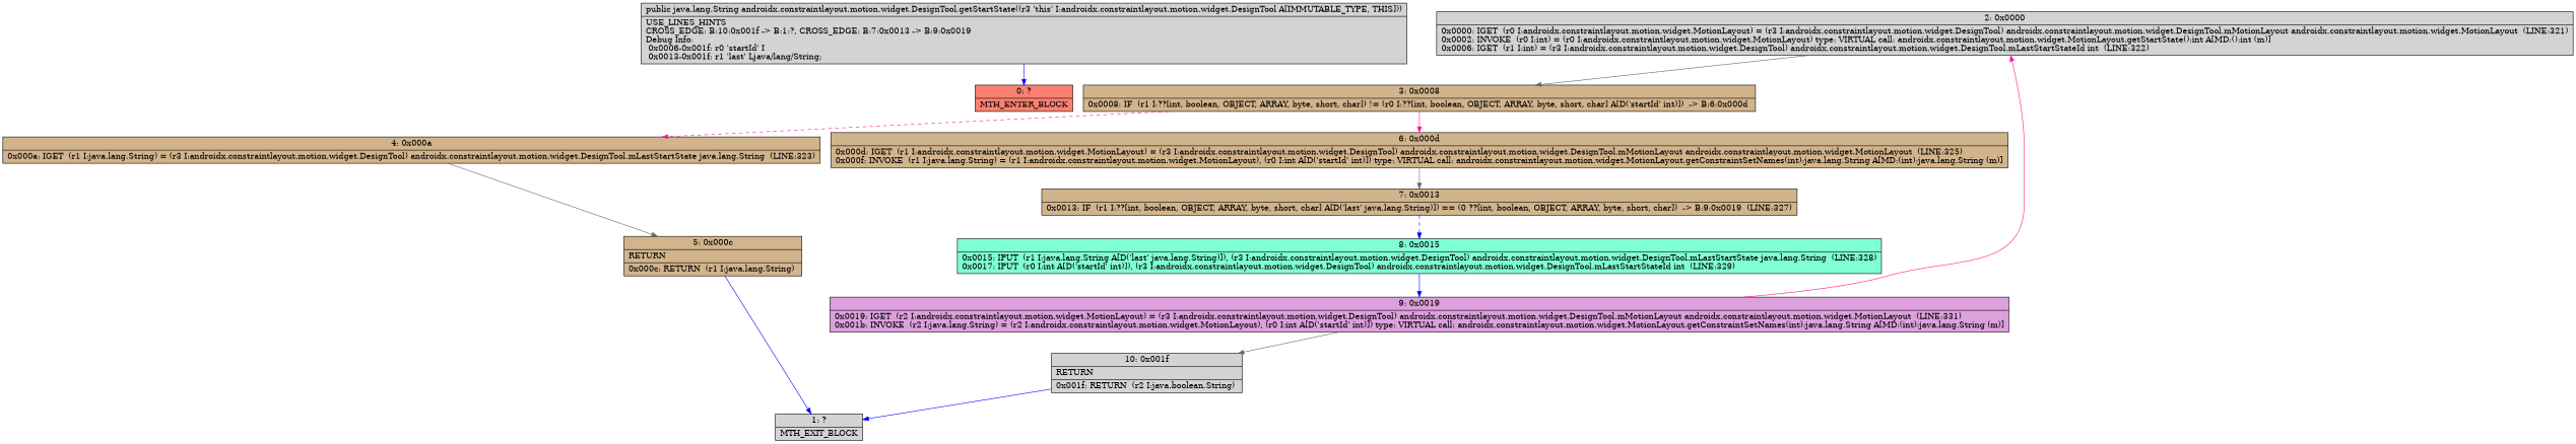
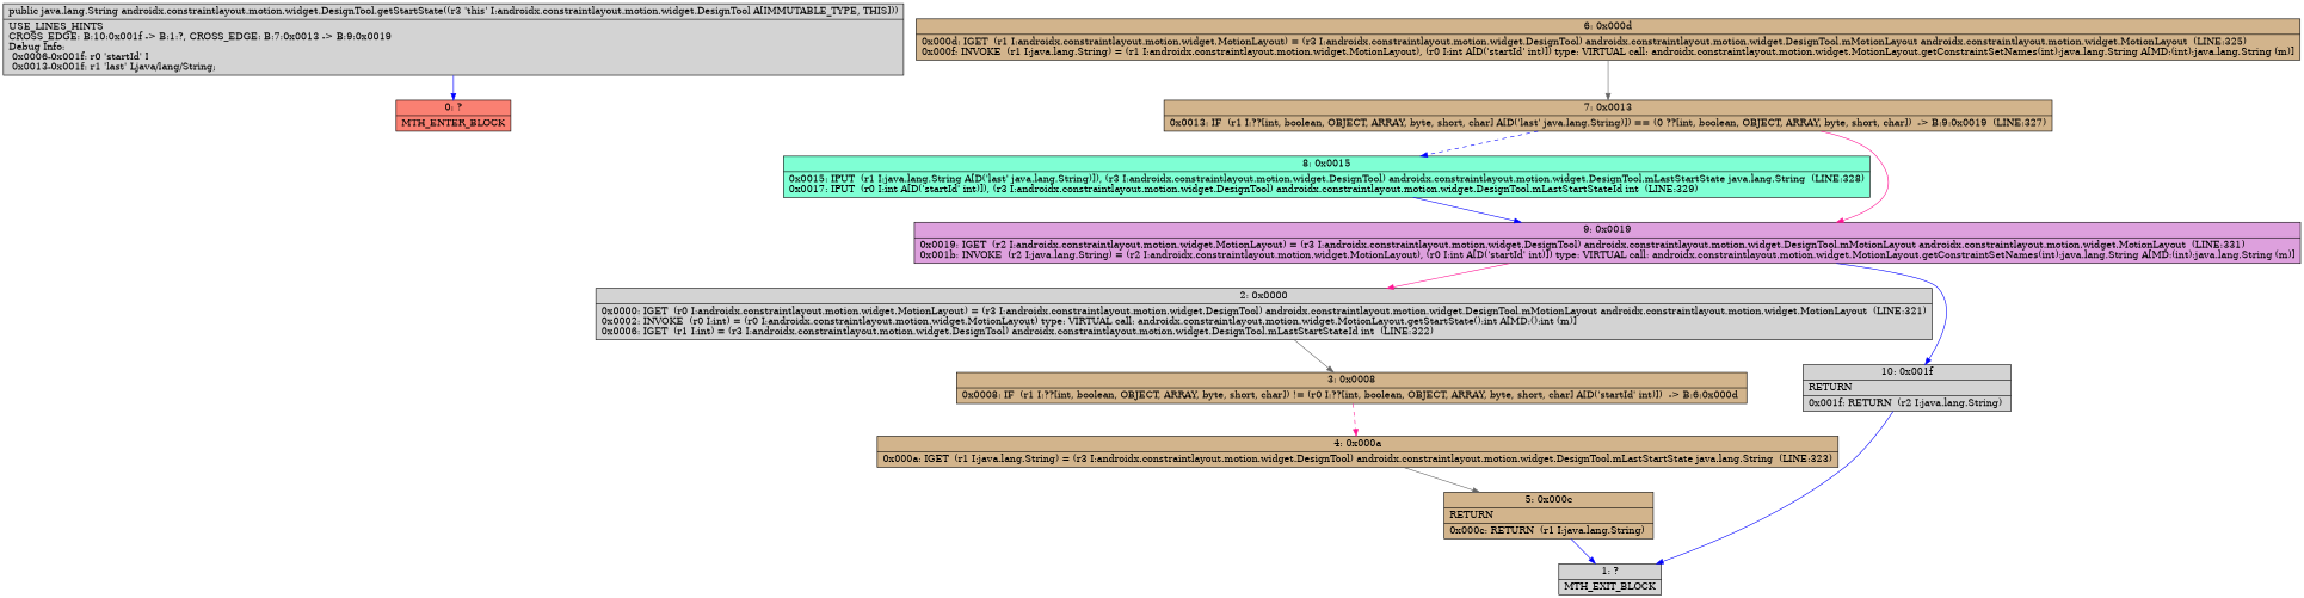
  digraph {
    node [fillcolor=tan shape=record style=filled]
    edge [color=blue]
    n1 [fillcolor=salmon label="{0\:\ ?|MTH_ENTER_BLOCK\l}"]
    n2 [fillcolor=lightgrey label="{2\:\ 0x0000|0x0000: IGET  (r0 I:androidx.constraintlayout.motion.widget.MotionLayout) = (r3 I:androidx.constraintlayout.motion.widget.DesignTool) androidx.constraintlayout.motion.widget.DesignTool.mMotionLayout androidx.constraintlayout.motion.widget.MotionLayout  (LINE:321)\l0x0002: INVOKE  (r0 I:int) = (r0 I:androidx.constraintlayout.motion.widget.MotionLayout) type: VIRTUAL call: androidx.constraintlayout.motion.widget.MotionLayout.getStartState():int A[MD:():int (m)]\l0x0006: IGET  (r1 I:int) = (r3 I:androidx.constraintlayout.motion.widget.DesignTool) androidx.constraintlayout.motion.widget.DesignTool.mLastStartStateId int  (LINE:322)\l}"]
    n3 [label="{3\:\ 0x0008|0x0008: IF  (r1 I:??[int, boolean, OBJECT, ARRAY, byte, short, char]) != (r0 I:??[int, boolean, OBJECT, ARRAY, byte, short, char] A[D('startId' int)])  \-\> B:6:0x000d \l}"]
    n4 [label="{4\:\ 0x000a|0x000a: IGET  (r1 I:java.lang.String) = (r3 I:androidx.constraintlayout.motion.widget.DesignTool) androidx.constraintlayout.motion.widget.DesignTool.mLastStartState java.lang.String  (LINE:323)\l}"]
    n5 [label="{6\:\ 0x000d|0x000d: IGET  (r1 I:androidx.constraintlayout.motion.widget.MotionLayout) = (r3 I:androidx.constraintlayout.motion.widget.DesignTool) androidx.constraintlayout.motion.widget.DesignTool.mMotionLayout androidx.constraintlayout.motion.widget.MotionLayout  (LINE:325)\l0x000f: INVOKE  (r1 I:java.lang.String) = (r1 I:androidx.constraintlayout.motion.widget.MotionLayout), (r0 I:int A[D('startId' int)]) type: VIRTUAL call: androidx.constraintlayout.motion.widget.MotionLayout.getConstraintSetNames(int):java.lang.String A[MD:(int):java.lang.String (m)]\l}"]
    n6 [label="{5\:\ 0x000c|RETURN\l|0x000c: RETURN  (r1 I:java.lang.String) \l}"]
    n7 [label="{7\:\ 0x0013|0x0013: IF  (r1 I:??[int, boolean, OBJECT, ARRAY, byte, short, char] A[D('last' java.lang.String)]) == (0 ??[int, boolean, OBJECT, ARRAY, byte, short, char])  \-\> B:9:0x0019  (LINE:327)\l}"]
    n8 [fillcolor=lightgrey label="{1\:\ ?|MTH_EXIT_BLOCK\l}"]
    n9 [fillcolor=aquamarine label="{8\:\ 0x0015|0x0015: IPUT  (r1 I:java.lang.String A[D('last' java.lang.String)]), (r3 I:androidx.constraintlayout.motion.widget.DesignTool) androidx.constraintlayout.motion.widget.DesignTool.mLastStartState java.lang.String  (LINE:328)\l0x0017: IPUT  (r0 I:int A[D('startId' int)]), (r3 I:androidx.constraintlayout.motion.widget.DesignTool) androidx.constraintlayout.motion.widget.DesignTool.mLastStartStateId int  (LINE:329)\l}"]
    n10 [fillcolor=plum label="{9\:\ 0x0019|0x0019: IGET  (r2 I:androidx.constraintlayout.motion.widget.MotionLayout) = (r3 I:androidx.constraintlayout.motion.widget.DesignTool) androidx.constraintlayout.motion.widget.DesignTool.mMotionLayout androidx.constraintlayout.motion.widget.MotionLayout  (LINE:331)\l0x001b: INVOKE  (r2 I:java.lang.String) = (r2 I:androidx.constraintlayout.motion.widget.MotionLayout), (r0 I:int A[D('startId' int)]) type: VIRTUAL call: androidx.constraintlayout.motion.widget.MotionLayout.getConstraintSetNames(int):java.lang.String A[MD:(int):java.lang.String (m)]\l}"]
-   n11 [fillcolor=lightgrey label="{10\:\ 0x001f|RETURN\l|0x001f: RETURN  (r2 I:java.boolean.String) \l}"]
+   n11 [fillcolor=lightgrey label="{10\:\ 0x001f|RETURN\l|0x001f: RETURN  (r2 I:java.lang.String) \l}"]
    n12 [fillcolor=lightgrey label="{public java.lang.String androidx.constraintlayout.motion.widget.DesignTool.getStartState((r3 'this' I:androidx.constraintlayout.motion.widget.DesignTool A[IMMUTABLE_TYPE, THIS]))  | USE_LINES_HINTS\lCROSS_EDGE: B:10:0x001f \-\> B:1:?, CROSS_EDGE: B:7:0x0013 \-\> B:9:0x0019\lDebug Info:\l  0x0006\-0x001f: r0 'startId' I\l  0x0013\-0x001f: r1 'last' Ljava\/lang\/String;\l}"]
    n2 -> n3 [color=gray40]
    n3 -> n4 [color=deeppink style=dashed]
-   n3 -> n5 [color=deeppink]
    n4 -> n6 [color=gray40]
    n5 -> n7 [color=gray40]
    n6 -> n8
    n7 -> n9 [style=dashed]
+   n7 -> n10 [color=deeppink]
    n9 -> n10
    n10 -> n2 [color=deeppink]
-   n10 -> n11 [color=gray40]
+   n10 -> n11
    n11 -> n8
    n12 -> n1
  }
